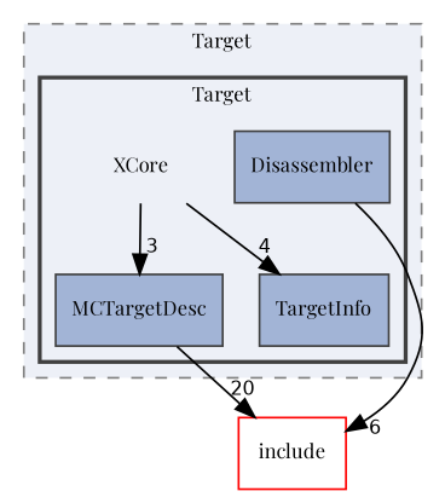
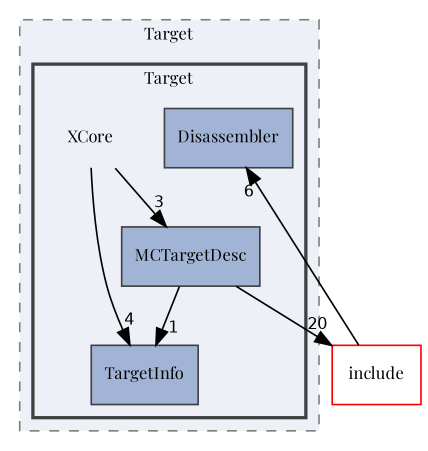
  digraph {
    compound=true
    fontname="Playfair Display"
    node [fontname="Playfair Display" fontsize=10 shape=box color=grey25 fillcolor="#a2b4d6" style="filled,"]
    edge [fontname="Playfair Display" fontsize=10 labeldistance=1.5 labelfontname=Helvetica labelfontsize=10]
    n1 [label=XCore shape=plaintext color="" fillcolor="" style=""]
    n2 [label=Disassembler]
    n3 [label=MCTargetDesc]
    n4 [label=TargetInfo]
    n5 [color=red fillcolor="#edf0f7" label=include style=""]
    subgraph cluster_1 {
      bgcolor="#edf0f7"
      fontsize=10
      label=Target
      pencolor=grey50
      style="filled,dashed,"
      subgraph cluster_2 {
        bgcolor="#edf0f7"
        fontsize=10
        label=Target
        pencolor=grey25
        style="filled,bold,"
        n1
        n2
        n3
        n4
      }
    }
    n1 -> n3 [headlabel=3]
    n1 -> n4 [headlabel=4]
-   n2 -> n5 [headlabel=6]
+   n5 -> n2 [headlabel=6]
+   n3 -> n4 [headlabel=1]
    n3 -> n5 [headlabel=20]
  }
